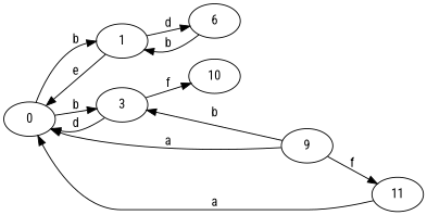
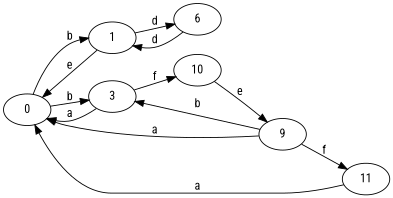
  strict digraph {
    fontname="Roboto Condensed"
    rankdir=LR
    node [fontname="Roboto Condensed"]
    edge [fontname="Roboto Condensed"]
    0
    1
    3
    6
    10
    9
    11
    0 -> 1 [label=b]
    0 -> 3 [label=b]
    1 -> 0 [label=e]
    1 -> 6 [label=d]
-   3 -> 0 [label=d]
+   3 -> 0 [label=a]
    3 -> 10 [label=f]
-   6 -> 1 [label=b]
+   6 -> 1 [label=d]
+   10 -> 9 [label=e]
    9 -> 0 [label=a]
    9 -> 3 [label=b]
    9 -> 11 [label=f]
    11 -> 0 [label=a]
  }
